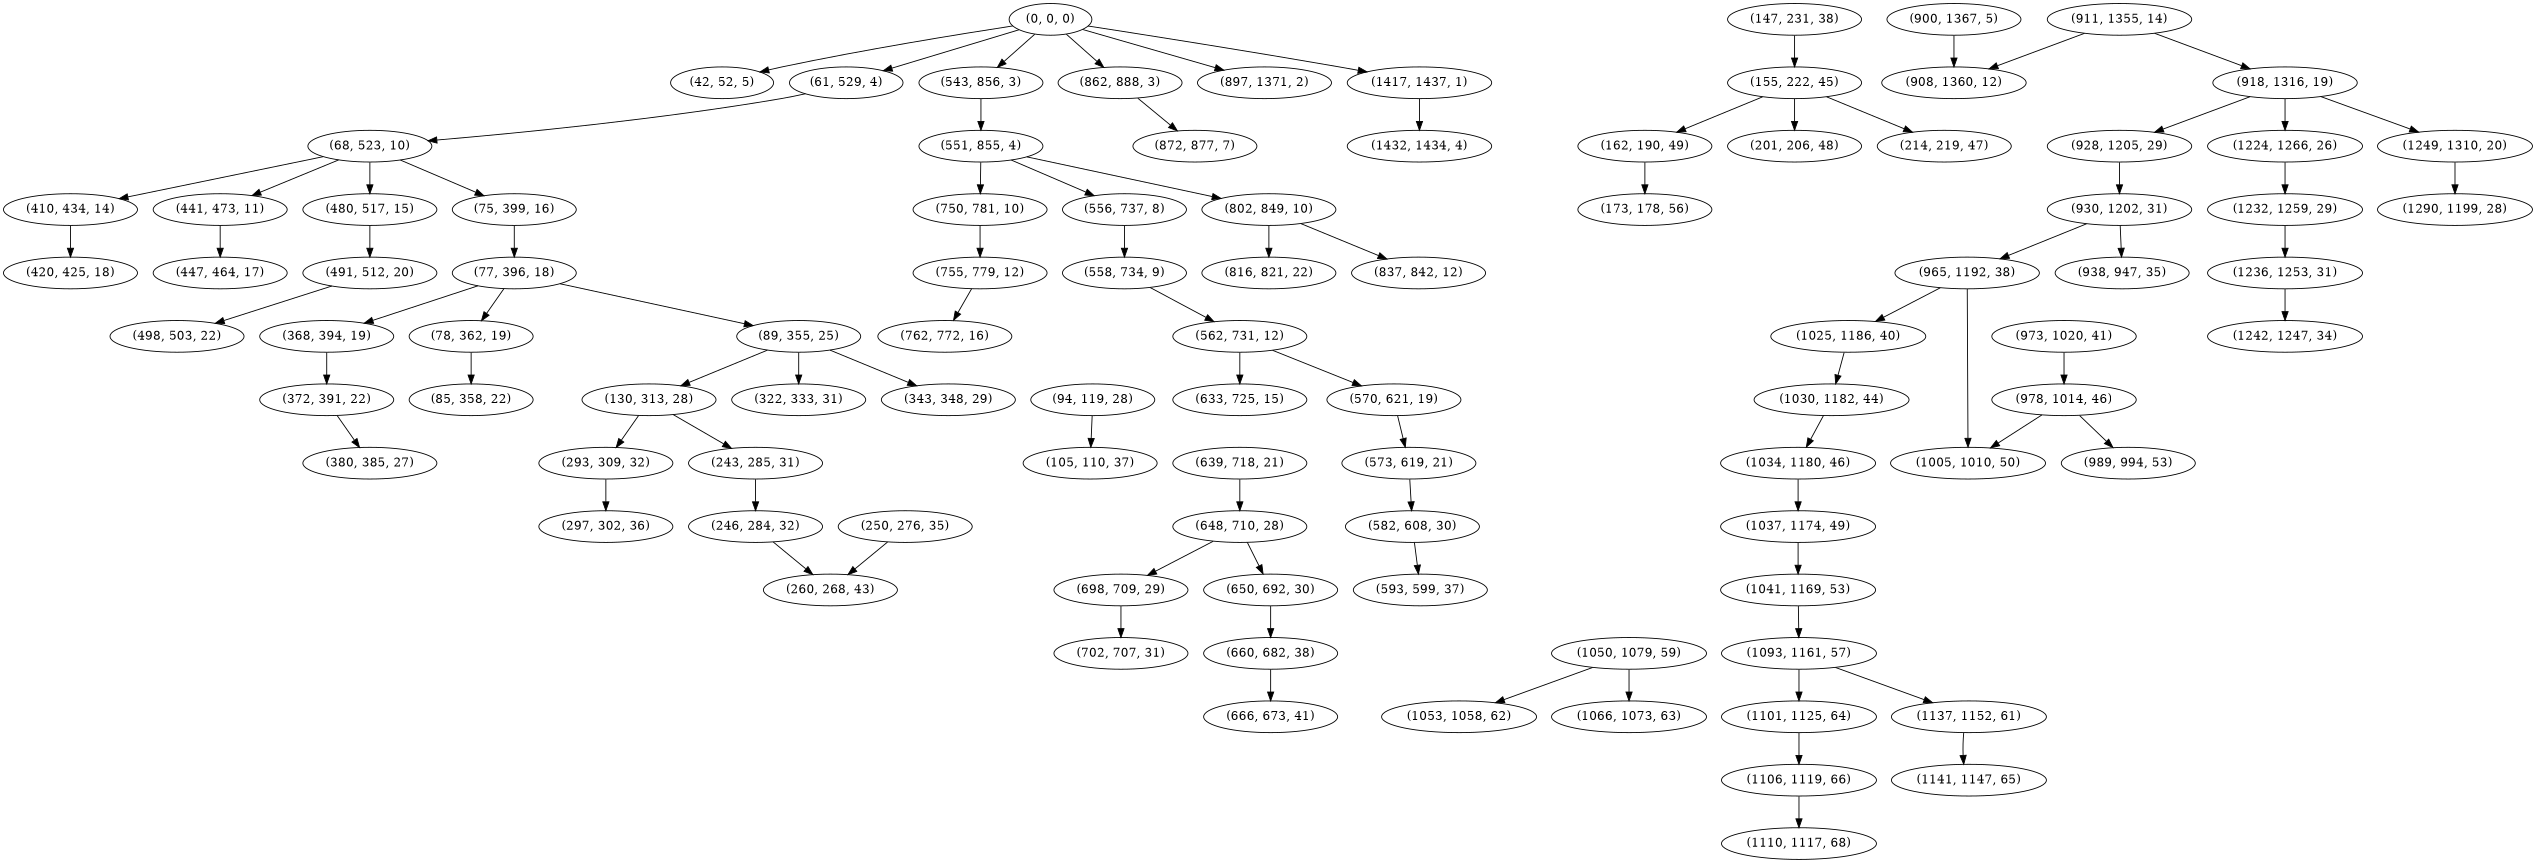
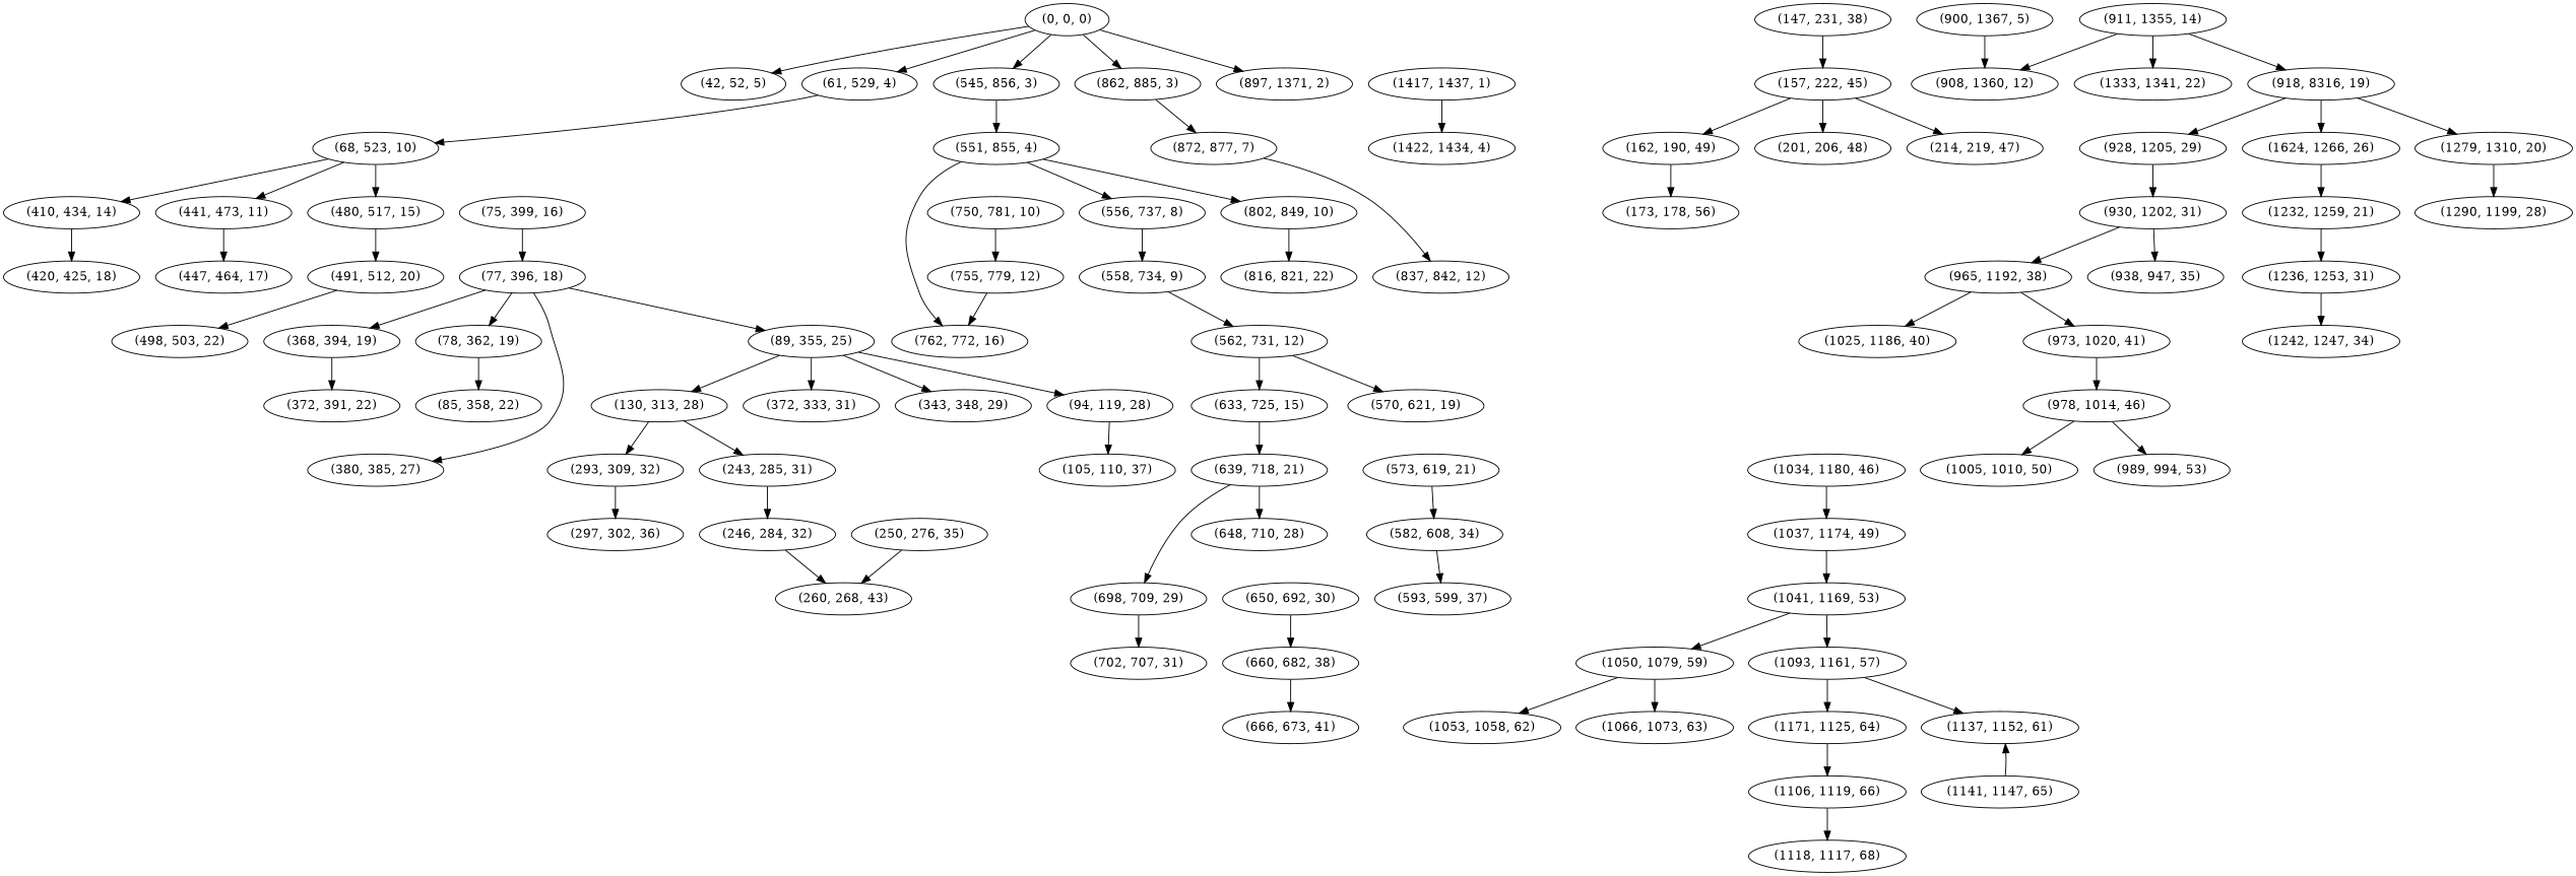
  digraph {
    "(0, 0, 0)"
    "(42, 52, 5)"
    "(61, 529, 4)"
-   "(545, 856, 3)" [label="(543, 856, 3)"]
-   "(862, 885, 3)" [label="(862, 888, 3)"]
+   "(545, 856, 3)"
+   "(862, 885, 3)"
    "(897, 1371, 2)"
    "(1417, 1437, 1)"
    "(68, 523, 10)"
    "(551, 855, 4)"
    "(872, 877, 7)"
-   "(1422, 1434, 4)" [label="(1432, 1434, 4)"]
+   "(1422, 1434, 4)"
    "(75, 399, 16)"
    "(410, 434, 14)"
    "(441, 473, 11)"
    "(480, 517, 15)"
    "(77, 396, 18)"
    "(420, 425, 18)"
    "(447, 464, 17)"
    "(491, 512, 20)"
    "(78, 362, 19)"
    "(368, 394, 19)"
    "(89, 355, 25)"
    "(85, 358, 22)"
    "(372, 391, 22)"
    "(94, 119, 28)"
    "(130, 313, 28)"
-   "(322, 333, 31)"
+   "(322, 333, 31)" [label="(372, 333, 31)"]
    "(343, 348, 29)"
    "(105, 110, 37)"
    "(243, 285, 31)"
    "(293, 309, 32)"
    "(246, 284, 32)"
    "(297, 302, 36)"
    "(147, 231, 38)"
-   "(157, 222, 45)" [label="(155, 222, 45)"]
+   "(157, 222, 45)"
    "(162, 190, 49)"
    "(201, 206, 48)"
    "(214, 219, 47)"
    "(173, 178, 56)"
    "(260, 268, 43)"
    "(250, 276, 35)"
    "(380, 385, 27)"
    "(498, 503, 22)"
    "(556, 737, 8)"
    "(750, 781, 10)"
    "(802, 849, 10)"
    "(558, 734, 9)"
    "(755, 779, 12)"
    "(816, 821, 22)"
    "(837, 842, 12)"
    "(562, 731, 12)"
    "(570, 621, 19)"
    "(633, 725, 15)"
    "(573, 619, 21)"
    "(639, 718, 21)"
-   "(582, 608, 30)"
+   "(582, 608, 30)" [label="(582, 608, 34)"]
    "(593, 599, 37)"
    "(648, 710, 28)"
    "(650, 692, 30)"
    "(698, 709, 29)"
    "(660, 682, 38)"
    "(702, 707, 31)"
    "(666, 673, 41)"
    "(762, 772, 16)"
    "(900, 1367, 5)"
    "(908, 1360, 12)"
    "(911, 1355, 14)"
-   "(918, 1316, 19)"
+   "(918, 1316, 19)" [label="(918, 8316, 19)"]
+   "(1333, 1341, 22)"
    "(928, 1205, 29)"
-   "(1224, 1266, 26)"
-   "(1279, 1310, 20)" [label="(1249, 1310, 20)"]
+   "(1224, 1266, 26)" [label="(1624, 1266, 26)"]
+   "(1279, 1310, 20)"
    "(930, 1202, 31)"
-   "(1232, 1259, 29)"
+   "(1232, 1259, 29)" [label="(1232, 1259, 21)"]
    n75 [label="(1290, 1199, 28)"]
    "(938, 947, 35)"
    "(965, 1192, 38)"
    "(973, 1020, 41)"
    "(1025, 1186, 40)"
    "(978, 1014, 46)"
-   "(1030, 1182, 44)"
    "(989, 994, 53)"
    "(1005, 1010, 50)"
    "(1034, 1180, 46)"
    "(1037, 1174, 49)"
    "(1041, 1169, 53)"
    "(1050, 1079, 59)"
    "(1093, 1161, 57)"
    "(1053, 1058, 62)"
    "(1066, 1073, 63)"
-   "(1101, 1125, 64)"
+   "(1101, 1125, 64)" [label="(1171, 1125, 64)"]
    "(1137, 1152, 61)"
    "(1106, 1119, 66)"
    "(1141, 1147, 65)"
-   "(1110, 1117, 68)"
+   "(1110, 1117, 68)" [label="(1118, 1117, 68)"]
    "(1236, 1253, 31)"
    "(1242, 1247, 34)"
    "(0, 0, 0)" -> "(42, 52, 5)"
    "(0, 0, 0)" -> "(61, 529, 4)"
    "(0, 0, 0)" -> "(545, 856, 3)"
    "(0, 0, 0)" -> "(862, 885, 3)"
    "(0, 0, 0)" -> "(897, 1371, 2)"
-   "(0, 0, 0)" -> "(1417, 1437, 1)"
    "(61, 529, 4)" -> "(68, 523, 10)"
    "(545, 856, 3)" -> "(551, 855, 4)"
    "(862, 885, 3)" -> "(872, 877, 7)"
    "(1417, 1437, 1)" -> "(1422, 1434, 4)"
-   "(68, 523, 10)" -> "(75, 399, 16)"
    "(68, 523, 10)" -> "(410, 434, 14)"
    "(68, 523, 10)" -> "(441, 473, 11)"
    "(68, 523, 10)" -> "(480, 517, 15)"
    "(551, 855, 4)" -> "(556, 737, 8)"
-   "(551, 855, 4)" -> "(750, 781, 10)"
+   "(551, 855, 4)" -> "(762, 772, 16)"
    "(551, 855, 4)" -> "(802, 849, 10)"
    "(75, 399, 16)" -> "(77, 396, 18)"
    "(410, 434, 14)" -> "(420, 425, 18)"
    "(441, 473, 11)" -> "(447, 464, 17)"
    "(480, 517, 15)" -> "(491, 512, 20)"
    "(77, 396, 18)" -> "(78, 362, 19)"
    "(77, 396, 18)" -> "(368, 394, 19)"
    "(77, 396, 18)" -> "(89, 355, 25)"
    "(491, 512, 20)" -> "(498, 503, 22)"
    "(78, 362, 19)" -> "(85, 358, 22)"
    "(368, 394, 19)" -> "(372, 391, 22)"
+   "(89, 355, 25)" -> "(94, 119, 28)"
    "(89, 355, 25)" -> "(130, 313, 28)"
    "(89, 355, 25)" -> "(322, 333, 31)"
    "(89, 355, 25)" -> "(343, 348, 29)"
-   "(372, 391, 22)" -> "(380, 385, 27)"
+   "(77, 396, 18)" -> "(380, 385, 27)"
    "(94, 119, 28)" -> "(105, 110, 37)"
    "(130, 313, 28)" -> "(243, 285, 31)"
    "(130, 313, 28)" -> "(293, 309, 32)"
    "(243, 285, 31)" -> "(246, 284, 32)"
    "(293, 309, 32)" -> "(297, 302, 36)"
    "(246, 284, 32)" -> "(260, 268, 43)"
    "(147, 231, 38)" -> "(157, 222, 45)"
    "(157, 222, 45)" -> "(162, 190, 49)"
    "(157, 222, 45)" -> "(201, 206, 48)"
    "(157, 222, 45)" -> "(214, 219, 47)"
    "(162, 190, 49)" -> "(173, 178, 56)"
    "(250, 276, 35)" -> "(260, 268, 43)"
    "(556, 737, 8)" -> "(558, 734, 9)"
    "(750, 781, 10)" -> "(755, 779, 12)"
    "(802, 849, 10)" -> "(816, 821, 22)"
-   "(802, 849, 10)" -> "(837, 842, 12)"
+   "(872, 877, 7)" -> "(837, 842, 12)"
    "(558, 734, 9)" -> "(562, 731, 12)"
    "(755, 779, 12)" -> "(762, 772, 16)"
    "(562, 731, 12)" -> "(570, 621, 19)"
    "(562, 731, 12)" -> "(633, 725, 15)"
-   "(570, 621, 19)" -> "(573, 619, 21)"
+   "(633, 725, 15)" -> "(639, 718, 21)"
    "(573, 619, 21)" -> "(582, 608, 30)"
    "(639, 718, 21)" -> "(648, 710, 28)"
    "(582, 608, 30)" -> "(593, 599, 37)"
-   "(648, 710, 28)" -> "(650, 692, 30)"
-   "(648, 710, 28)" -> "(698, 709, 29)"
+   "(639, 718, 21)" -> "(698, 709, 29)"
    "(650, 692, 30)" -> "(660, 682, 38)"
    "(698, 709, 29)" -> "(702, 707, 31)"
    "(660, 682, 38)" -> "(666, 673, 41)"
    "(900, 1367, 5)" -> "(908, 1360, 12)"
    "(911, 1355, 14)" -> "(908, 1360, 12)"
    "(911, 1355, 14)" -> "(918, 1316, 19)"
+   "(911, 1355, 14)" -> "(1333, 1341, 22)"
    "(918, 1316, 19)" -> "(928, 1205, 29)"
    "(918, 1316, 19)" -> "(1224, 1266, 26)"
    "(918, 1316, 19)" -> "(1279, 1310, 20)"
    "(928, 1205, 29)" -> "(930, 1202, 31)"
    "(1224, 1266, 26)" -> "(1232, 1259, 29)"
    "(1279, 1310, 20)" -> n75
    "(930, 1202, 31)" -> "(938, 947, 35)"
    "(930, 1202, 31)" -> "(965, 1192, 38)"
    "(1232, 1259, 29)" -> "(1236, 1253, 31)"
-   "(965, 1192, 38)" -> "(1005, 1010, 50)"
+   "(965, 1192, 38)" -> "(973, 1020, 41)"
    "(965, 1192, 38)" -> "(1025, 1186, 40)"
    "(973, 1020, 41)" -> "(978, 1014, 46)"
-   "(1025, 1186, 40)" -> "(1030, 1182, 44)"
    "(978, 1014, 46)" -> "(989, 994, 53)"
    "(978, 1014, 46)" -> "(1005, 1010, 50)"
-   "(1030, 1182, 44)" -> "(1034, 1180, 46)"
    "(1034, 1180, 46)" -> "(1037, 1174, 49)"
    "(1037, 1174, 49)" -> "(1041, 1169, 53)"
+   "(1041, 1169, 53)" -> "(1050, 1079, 59)"
    "(1041, 1169, 53)" -> "(1093, 1161, 57)"
    "(1050, 1079, 59)" -> "(1053, 1058, 62)"
    "(1050, 1079, 59)" -> "(1066, 1073, 63)"
    "(1093, 1161, 57)" -> "(1101, 1125, 64)"
    "(1093, 1161, 57)" -> "(1137, 1152, 61)"
    "(1101, 1125, 64)" -> "(1106, 1119, 66)"
-   "(1137, 1152, 61)" -> "(1141, 1147, 65)"
+   "(1141, 1147, 65)" -> "(1137, 1152, 61)"
    "(1106, 1119, 66)" -> "(1110, 1117, 68)"
    "(1236, 1253, 31)" -> "(1242, 1247, 34)"
  }
